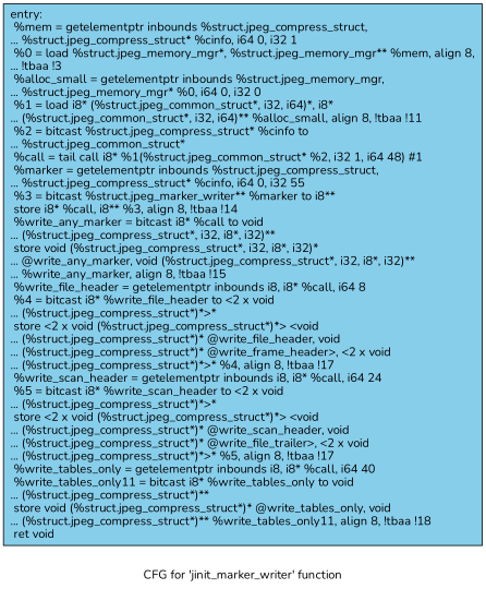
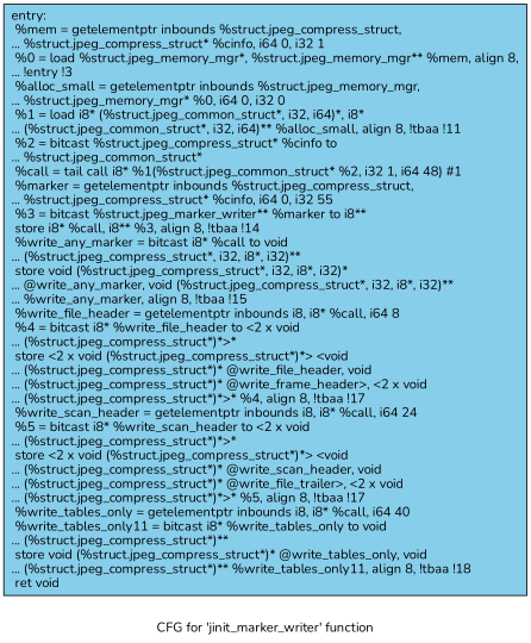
  digraph {
    label="CFG for 'jinit_marker_writer' function"
    fontname=Nunito
-   n1 [fillcolor=skyblue label="{entry:\l  %mem = getelementptr inbounds %struct.jpeg_compress_struct,\l... %struct.jpeg_compress_struct* %cinfo, i64 0, i32 1\l  %0 = load %struct.jpeg_memory_mgr*, %struct.jpeg_memory_mgr** %mem, align 8,\l... !tbaa !3\l  %alloc_small = getelementptr inbounds %struct.jpeg_memory_mgr,\l... %struct.jpeg_memory_mgr* %0, i64 0, i32 0\l  %1 = load i8* (%struct.jpeg_common_struct*, i32, i64)*, i8*\l... (%struct.jpeg_common_struct*, i32, i64)** %alloc_small, align 8, !tbaa !11\l  %2 = bitcast %struct.jpeg_compress_struct* %cinfo to\l... %struct.jpeg_common_struct*\l  %call = tail call i8* %1(%struct.jpeg_common_struct* %2, i32 1, i64 48) #1\l  %marker = getelementptr inbounds %struct.jpeg_compress_struct,\l... %struct.jpeg_compress_struct* %cinfo, i64 0, i32 55\l  %3 = bitcast %struct.jpeg_marker_writer** %marker to i8**\l  store i8* %call, i8** %3, align 8, !tbaa !14\l  %write_any_marker = bitcast i8* %call to void\l... (%struct.jpeg_compress_struct*, i32, i8*, i32)**\l  store void (%struct.jpeg_compress_struct*, i32, i8*, i32)*\l... @write_any_marker, void (%struct.jpeg_compress_struct*, i32, i8*, i32)**\l... %write_any_marker, align 8, !tbaa !15\l  %write_file_header = getelementptr inbounds i8, i8* %call, i64 8\l  %4 = bitcast i8* %write_file_header to \<2 x void\l... (%struct.jpeg_compress_struct*)*\>*\l  store \<2 x void (%struct.jpeg_compress_struct*)*\> \<void\l... (%struct.jpeg_compress_struct*)* @write_file_header, void\l... (%struct.jpeg_compress_struct*)* @write_frame_header\>, \<2 x void\l... (%struct.jpeg_compress_struct*)*\>* %4, align 8, !tbaa !17\l  %write_scan_header = getelementptr inbounds i8, i8* %call, i64 24\l  %5 = bitcast i8* %write_scan_header to \<2 x void\l... (%struct.jpeg_compress_struct*)*\>*\l  store \<2 x void (%struct.jpeg_compress_struct*)*\> \<void\l... (%struct.jpeg_compress_struct*)* @write_scan_header, void\l... (%struct.jpeg_compress_struct*)* @write_file_trailer\>, \<2 x void\l... (%struct.jpeg_compress_struct*)*\>* %5, align 8, !tbaa !17\l  %write_tables_only = getelementptr inbounds i8, i8* %call, i64 40\l  %write_tables_only11 = bitcast i8* %write_tables_only to void\l... (%struct.jpeg_compress_struct*)**\l  store void (%struct.jpeg_compress_struct*)* @write_tables_only, void\l... (%struct.jpeg_compress_struct*)** %write_tables_only11, align 8, !tbaa !18\l  ret void\l}" shape=record style=filled fontname=Nunito]
+   n1 [fillcolor=skyblue label="{entry:\l  %mem = getelementptr inbounds %struct.jpeg_compress_struct,\l... %struct.jpeg_compress_struct* %cinfo, i64 0, i32 1\l  %0 = load %struct.jpeg_memory_mgr*, %struct.jpeg_memory_mgr** %mem, align 8,\l... !entry !3\l  %alloc_small = getelementptr inbounds %struct.jpeg_memory_mgr,\l... %struct.jpeg_memory_mgr* %0, i64 0, i32 0\l  %1 = load i8* (%struct.jpeg_common_struct*, i32, i64)*, i8*\l... (%struct.jpeg_common_struct*, i32, i64)** %alloc_small, align 8, !tbaa !11\l  %2 = bitcast %struct.jpeg_compress_struct* %cinfo to\l... %struct.jpeg_common_struct*\l  %call = tail call i8* %1(%struct.jpeg_common_struct* %2, i32 1, i64 48) #1\l  %marker = getelementptr inbounds %struct.jpeg_compress_struct,\l... %struct.jpeg_compress_struct* %cinfo, i64 0, i32 55\l  %3 = bitcast %struct.jpeg_marker_writer** %marker to i8**\l  store i8* %call, i8** %3, align 8, !tbaa !14\l  %write_any_marker = bitcast i8* %call to void\l... (%struct.jpeg_compress_struct*, i32, i8*, i32)**\l  store void (%struct.jpeg_compress_struct*, i32, i8*, i32)*\l... @write_any_marker, void (%struct.jpeg_compress_struct*, i32, i8*, i32)**\l... %write_any_marker, align 8, !tbaa !15\l  %write_file_header = getelementptr inbounds i8, i8* %call, i64 8\l  %4 = bitcast i8* %write_file_header to \<2 x void\l... (%struct.jpeg_compress_struct*)*\>*\l  store \<2 x void (%struct.jpeg_compress_struct*)*\> \<void\l... (%struct.jpeg_compress_struct*)* @write_file_header, void\l... (%struct.jpeg_compress_struct*)* @write_frame_header\>, \<2 x void\l... (%struct.jpeg_compress_struct*)*\>* %4, align 8, !tbaa !17\l  %write_scan_header = getelementptr inbounds i8, i8* %call, i64 24\l  %5 = bitcast i8* %write_scan_header to \<2 x void\l... (%struct.jpeg_compress_struct*)*\>*\l  store \<2 x void (%struct.jpeg_compress_struct*)*\> \<void\l... (%struct.jpeg_compress_struct*)* @write_scan_header, void\l... (%struct.jpeg_compress_struct*)* @write_file_trailer\>, \<2 x void\l... (%struct.jpeg_compress_struct*)*\>* %5, align 8, !tbaa !17\l  %write_tables_only = getelementptr inbounds i8, i8* %call, i64 40\l  %write_tables_only11 = bitcast i8* %write_tables_only to void\l... (%struct.jpeg_compress_struct*)**\l  store void (%struct.jpeg_compress_struct*)* @write_tables_only, void\l... (%struct.jpeg_compress_struct*)** %write_tables_only11, align 8, !tbaa !18\l  ret void\l}" shape=record style=filled fontname=Nunito]
  }
